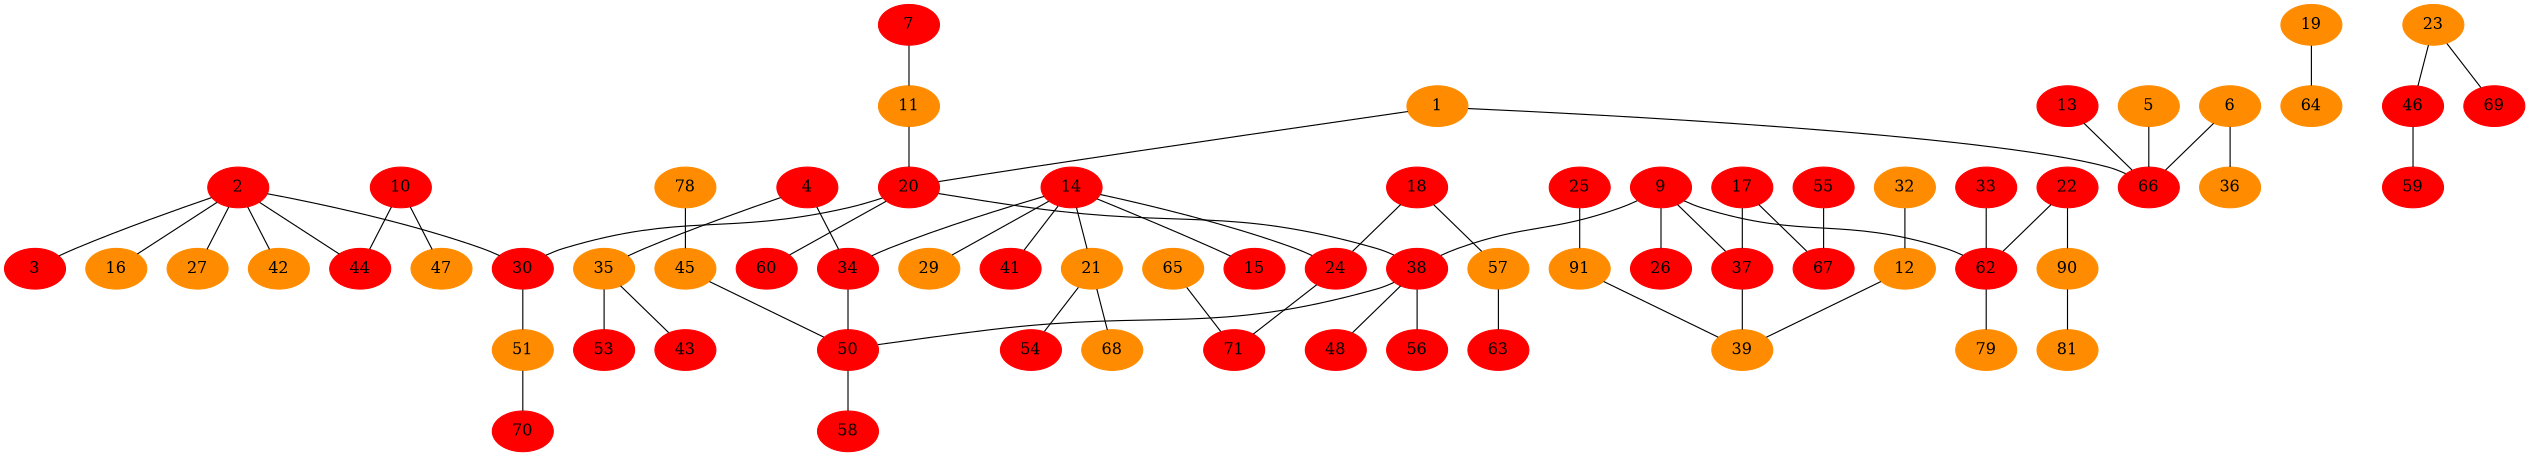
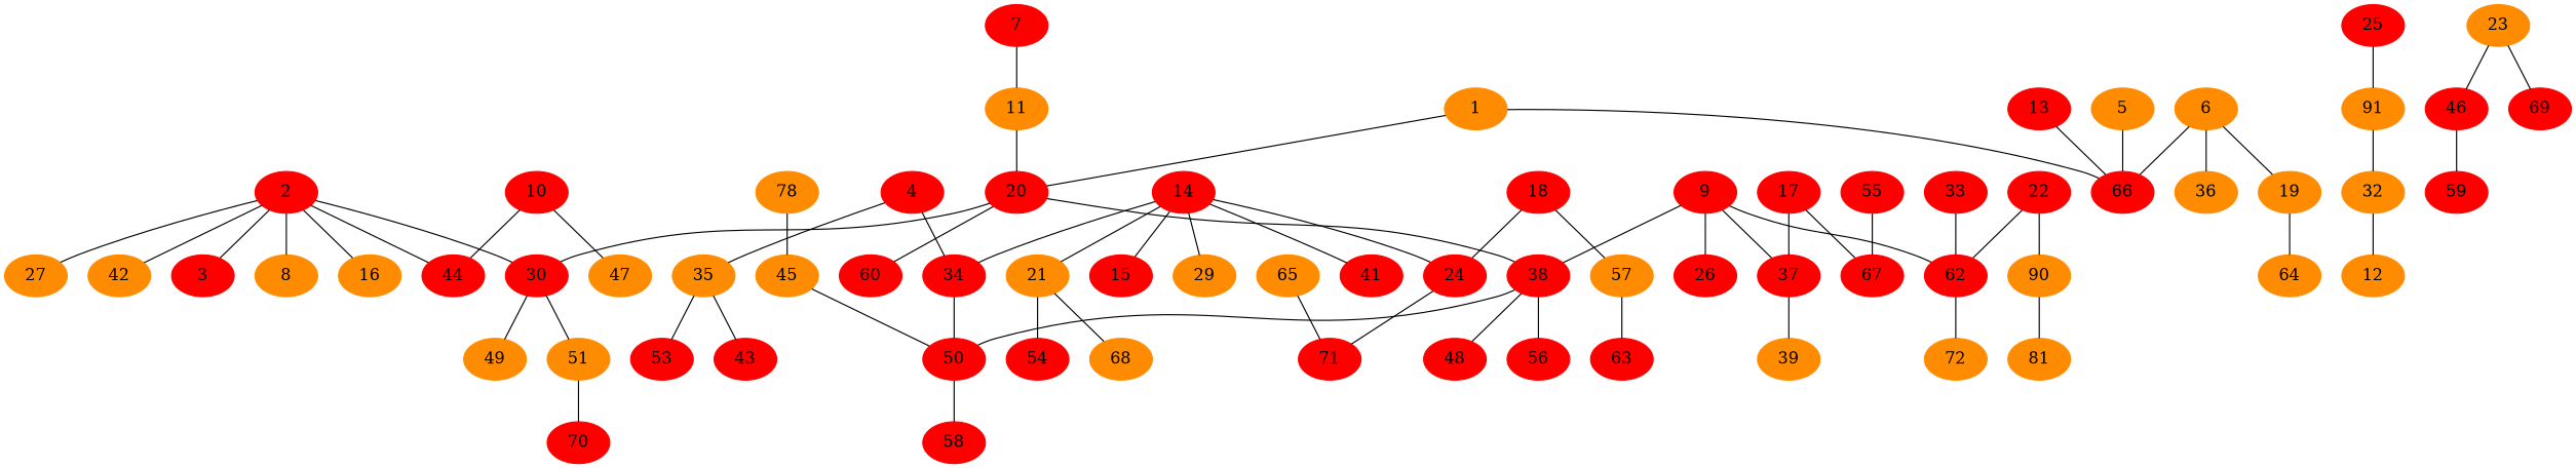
  graph {
    node [color=red style=filled]
    edge [weight=1.0]
    1 [color=darkorange]
    20
    66
    30
    38
    60
    2
    3
+   8 [color=darkorange]
    16 [color=darkorange]
    27 [color=darkorange]
    42 [color=darkorange]
    44
+   49 [color=darkorange]
    51 [color=darkorange]
    4
    34
    35 [color=darkorange]
    50
    43
    53
    5 [color=darkorange]
    64 [color=darkorange]
    6 [color=darkorange]
    19 [color=darkorange]
    36 [color=darkorange]
    11 [color=darkorange]
    7
    9
    26
    37
    62
    39 [color=darkorange]
    48
    56
-   72 [color=darkorange label=79]
+   72 [color=darkorange]
    10
    47 [color=darkorange]
    12 [color=darkorange]
    13
    14
    15
    21 [color=darkorange]
    24
    29 [color=darkorange]
    41
    54
    68 [color=darkorange]
    71
    17
    67
    18
    57 [color=darkorange]
    63
    22
    n56 [color=darkorange label=90]
    n57 [color=darkorange label=81]
    23 [color=darkorange]
    46
    69
    45 [color=darkorange]
    59
    n63 [color=darkorange label=91]
    25
    n65 [color=darkorange label=78]
    70
    32 [color=darkorange]
    33
    58
    55
    65 [color=darkorange]
    1 -- 20
    1 -- 66
    20 -- 30
    20 -- 38
    20 -- 60
+   30 -- 49
    30 -- 51
    38 -- 50
    38 -- 48
    38 -- 56
    2 -- 30
    2 -- 3
+   2 -- 8
    2 -- 16
    2 -- 27
    2 -- 42
    2 -- 44
    51 -- 70
    4 -- 34
    4 -- 35
    34 -- 50
    35 -- 43
    35 -- 53
    50 -- 58
    5 -- 66
    6 -- 66
+   6 -- 19
    6 -- 36
    19 -- 64
    11 -- 20
    7 -- 11
    9 -- 38
    9 -- 26
    9 -- 37
    9 -- 62
    37 -- 39
    62 -- 72
    10 -- 44
    10 -- 47
-   12 -- 39
    13 -- 66
    14 -- 34
    14 -- 15
    14 -- 21
    14 -- 24
    14 -- 29
    14 -- 41
    21 -- 54
    21 -- 68
    24 -- 71
    17 -- 37
    17 -- 67
    18 -- 24
    18 -- 57
    57 -- 63
    22 -- 62
    22 -- n56
    n56 -- n57
    23 -- 46
    23 -- 69
    46 -- 59
    45 -- 50
-   n63 -- 39
+   n63 -- 32
    25 -- n63
    n65 -- 45
    32 -- 12
    33 -- 62
    55 -- 67
    65 -- 71
  }
